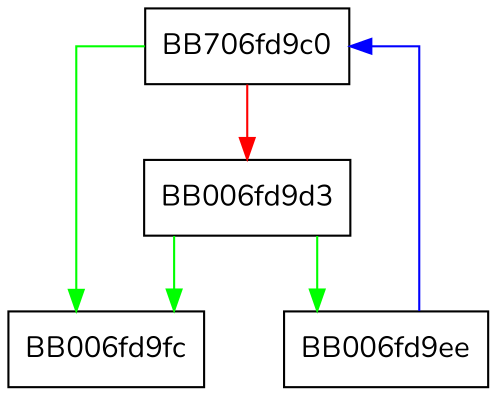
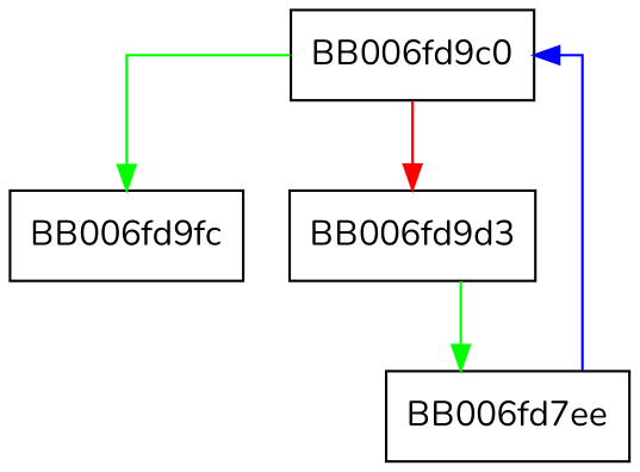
  digraph {
    fontname=Nunito
    splines=ortho
    node [fontname=Nunito shape=box]
    edge [color=green fontname=Nunito]
-   BB006fd9c0 [label=BB706fd9c0]
+   BB006fd9c0
    BB006fd9fc
    BB006fd9d3
-   BB006fd9ee
+   BB006fd9ee [label=BB006fd7ee]
    BB006fd9c0 -> BB006fd9fc
    BB006fd9c0 -> BB006fd9d3 [color=red]
-   BB006fd9d3 -> BB006fd9fc
    BB006fd9d3 -> BB006fd9ee
    BB006fd9ee -> BB006fd9c0 [color=blue]
  }
